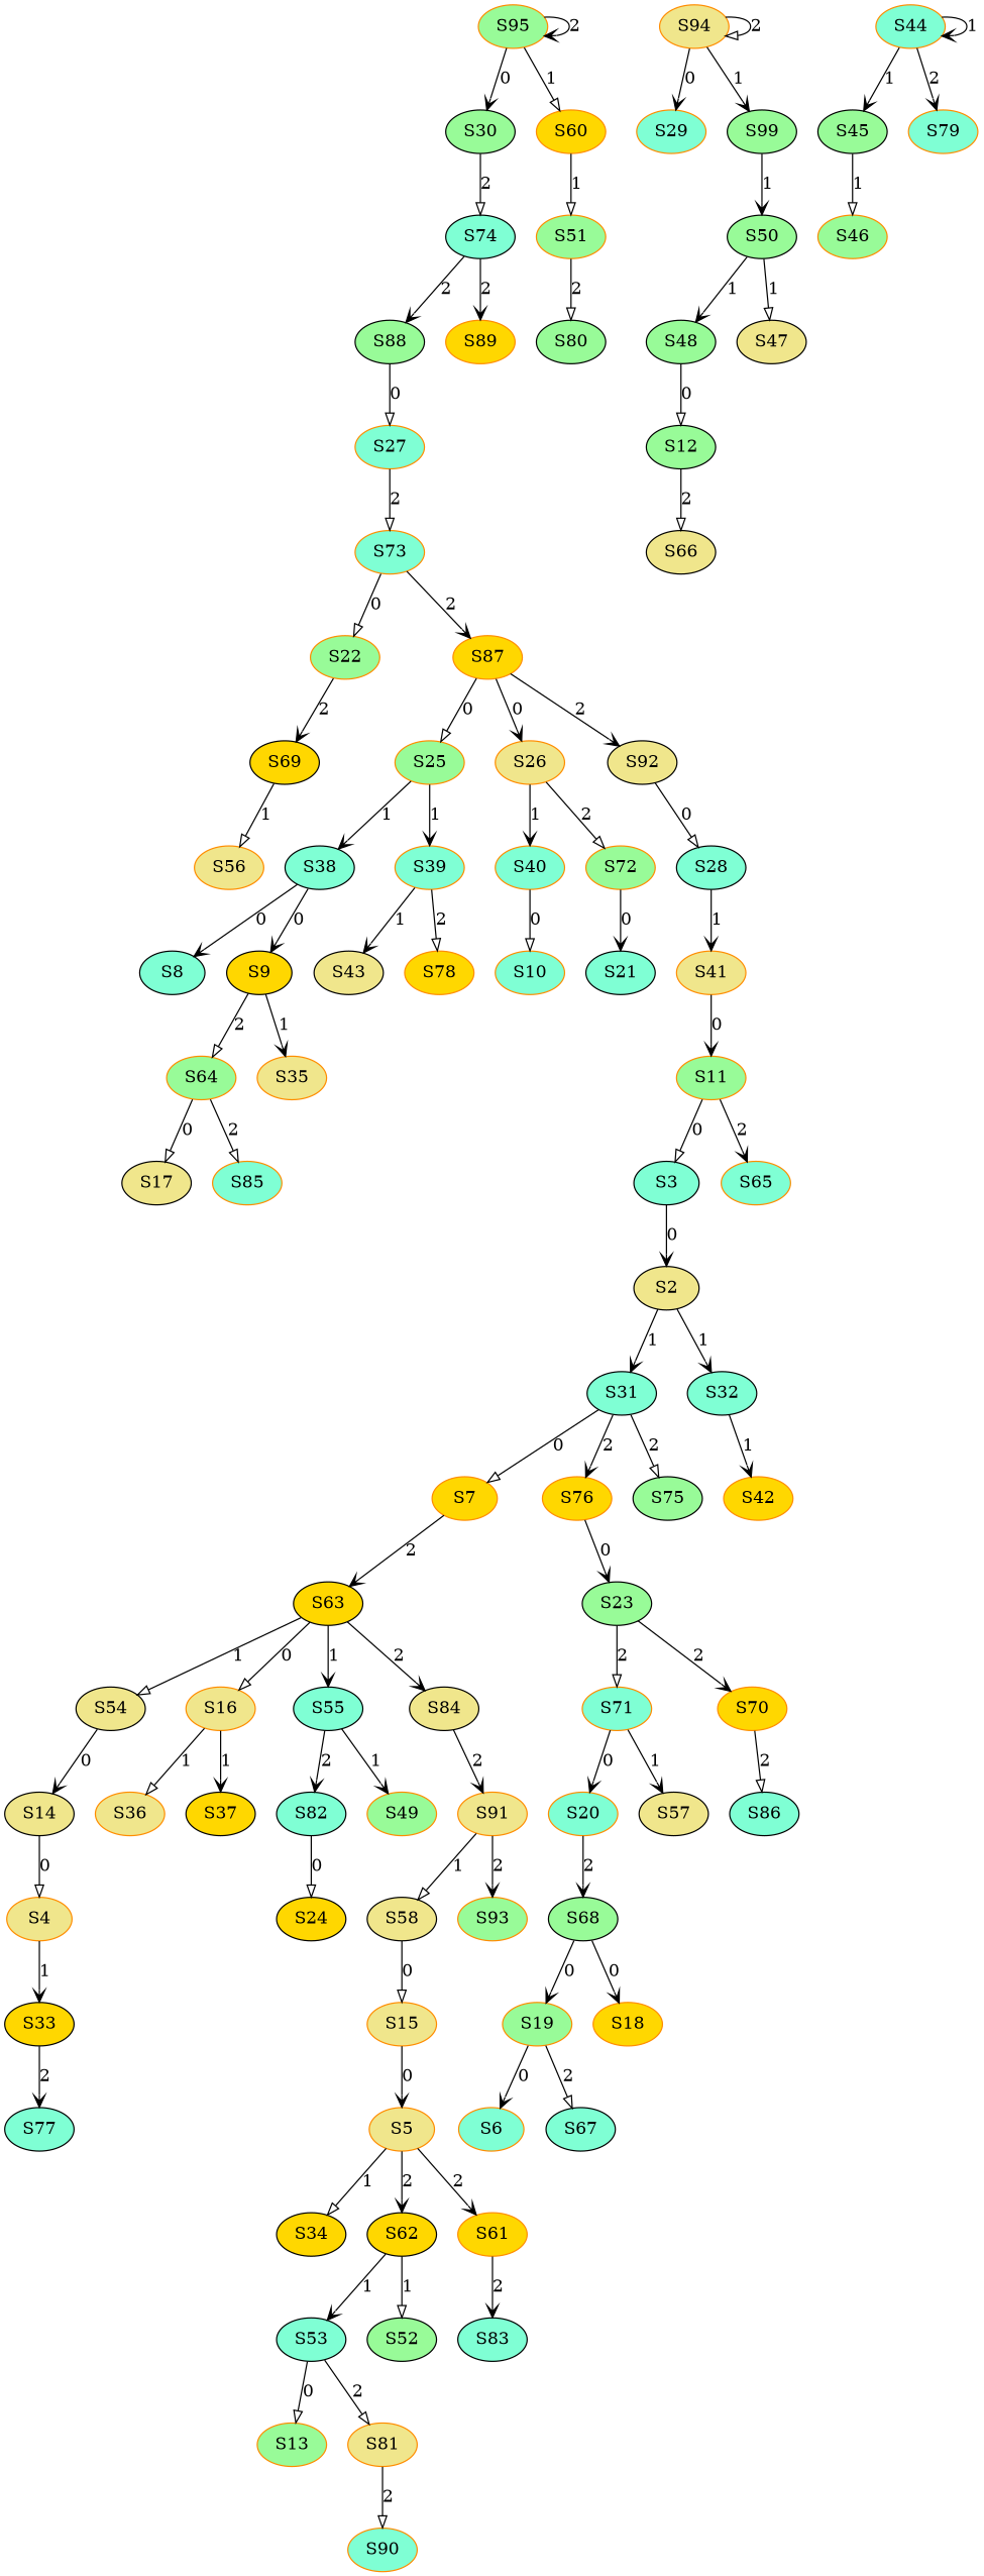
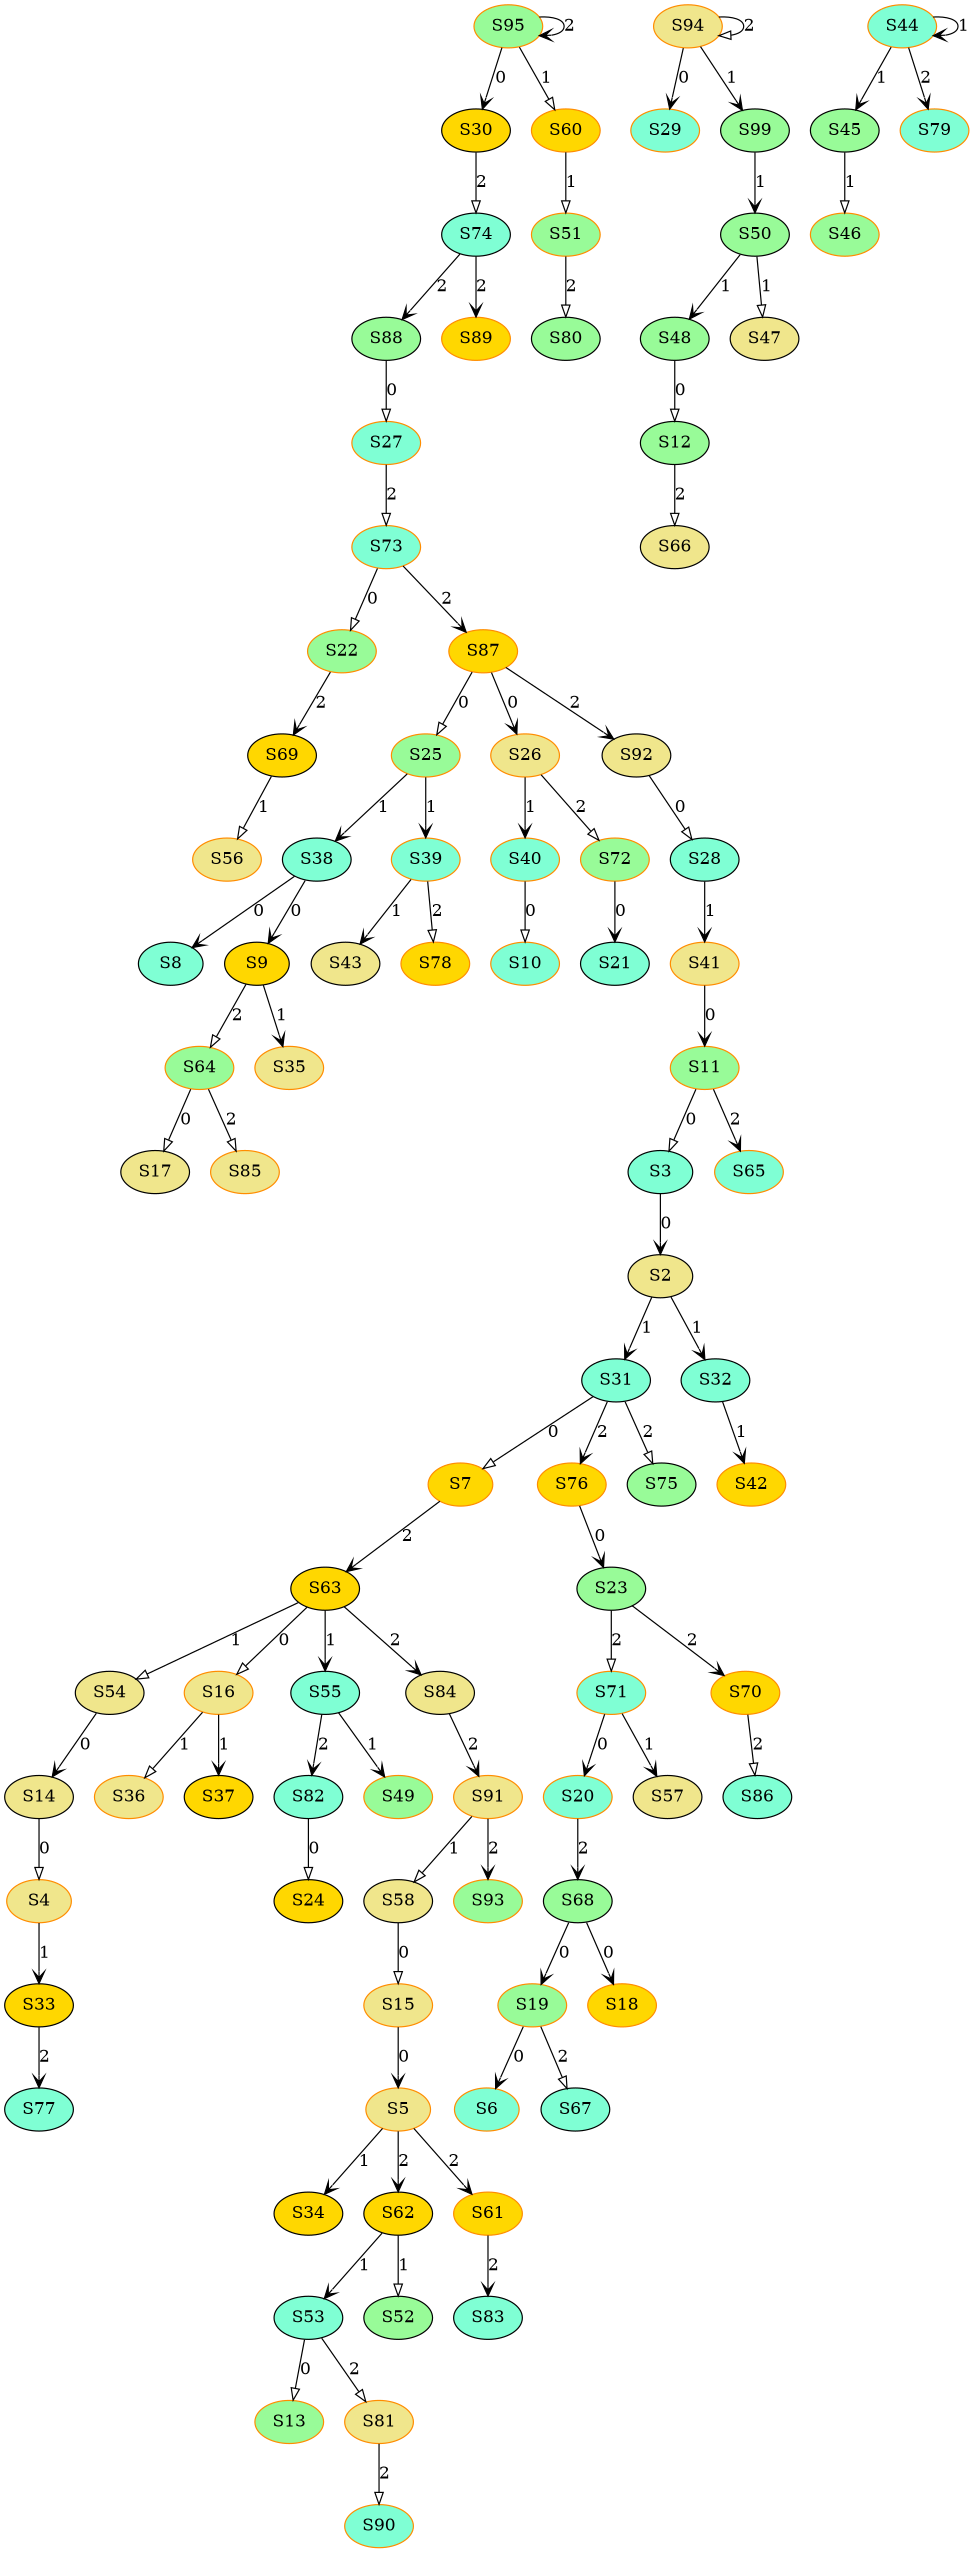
  strict digraph {
    node [color=darkorange fillcolor=aquamarine style=filled]
    edge [arrowhead=vee]
    S3 [color=black]
    S2 [color=black fillcolor=khaki]
    S31 [color=black]
    S32 [color=black]
    S7 [fillcolor=gold]
    S76 [fillcolor=gold]
    S75 [color=black fillcolor=palegreen]
    S42 [fillcolor=gold]
    S11 [fillcolor=palegreen]
    S65
    S14 [color=black fillcolor=khaki]
    S4 [fillcolor=khaki]
    S33 [color=black fillcolor=gold]
    S77 [color=black]
    S15 [fillcolor=khaki]
    S5 [fillcolor=khaki]
    S34 [color=black fillcolor=gold]
    S62 [color=black fillcolor=gold]
    S61 [fillcolor=gold]
    S53 [color=black]
    S52 [color=black fillcolor=palegreen]
    S83 [color=black]
    S19 [fillcolor=palegreen]
    S6
    S67 [color=black]
    S63 [color=black fillcolor=gold]
    S23 [color=black fillcolor=palegreen]
    S54 [color=black fillcolor=khaki]
    S16 [fillcolor=khaki]
    S55 [color=black]
    S84 [color=black fillcolor=khaki]
    S38 [color=black]
    S8 [color=black]
    S9 [color=black fillcolor=gold]
    S64 [fillcolor=palegreen]
    S35 [fillcolor=khaki]
    S17 [color=black fillcolor=khaki]
-   S85
+   S85 [fillcolor=khaki]
    S40
    S10
    S41 [fillcolor=khaki]
    S48 [color=black fillcolor=palegreen]
    S12 [color=black fillcolor=palegreen]
    S66 [color=black fillcolor=khaki]
    S13 [fillcolor=palegreen]
    S81 [fillcolor=khaki]
    S90
    S58 [color=black fillcolor=khaki]
    S36 [fillcolor=khaki]
    S37 [color=black fillcolor=gold]
    S82 [color=black]
    S49 [fillcolor=palegreen]
    S91 [fillcolor=khaki]
    S68 [color=black fillcolor=palegreen]
    S18 [fillcolor=gold]
    S71
    S20
    S57 [color=black fillcolor=khaki]
    S72 [fillcolor=palegreen]
    S21 [color=black]
    S22 [fillcolor=palegreen]
    S73
    S87 [fillcolor=gold]
    S69 [color=black fillcolor=gold]
    S25 [fillcolor=palegreen]
    S26 [fillcolor=khaki]
    S92 [color=black fillcolor=khaki]
    S56 [fillcolor=khaki]
    S70 [fillcolor=gold]
    S86 [color=black]
    S24 [color=black fillcolor=gold]
    S39
    S28 [color=black]
    S43 [color=black fillcolor=khaki]
    S78 [fillcolor=gold]
    S88 [color=black fillcolor=palegreen]
    S27
    S94 [fillcolor=khaki]
    S29
    n80 [color=black fillcolor=palegreen label=S99]
    S50 [color=black fillcolor=palegreen]
    S95 [fillcolor=palegreen]
-   S30 [color=black fillcolor=palegreen]
+   S30 [color=black fillcolor=gold]
    S60 [fillcolor=gold]
    S74 [color=black]
    S51 [fillcolor=palegreen]
    S89 [fillcolor=gold]
    S44
    S45 [color=black fillcolor=palegreen]
    S79
    S46 [fillcolor=palegreen]
    S47 [color=black fillcolor=khaki]
    S80 [color=black fillcolor=palegreen]
    S93 [fillcolor=palegreen]
    S3 -> S2 [label=0]
    S2 -> S31 [label=1]
    S2 -> S32 [label=1]
    S31 -> S7 [arrowhead=onormal label=0]
    S31 -> S76 [label=2]
    S31 -> S75 [arrowhead=onormal label=2]
    S32 -> S42 [label=1]
    S7 -> S63 [label=2]
    S76 -> S23 [label=0]
    S11 -> S3 [arrowhead=onormal label=0]
    S11 -> S65 [label=2]
    S14 -> S4 [arrowhead=onormal label=0]
    S4 -> S33 [label=1]
    S33 -> S77 [label=2]
    S15 -> S5 [label=0]
-   S5 -> S34 [arrowhead=onormal label=1]
+   S5 -> S34 [label=1]
    S5 -> S62 [label=2]
    S5 -> S61 [label=2]
    S62 -> S53 [label=1]
    S62 -> S52 [arrowhead=onormal label=1]
    S61 -> S83 [label=2]
    S53 -> S13 [arrowhead=onormal label=0]
    S53 -> S81 [arrowhead=onormal label=2]
    S19 -> S6 [label=0]
    S19 -> S67 [arrowhead=onormal label=2]
    S63 -> S54 [arrowhead=onormal label=1]
    S63 -> S16 [arrowhead=onormal label=0]
    S63 -> S55 [label=1]
    S63 -> S84 [label=2]
    S23 -> S71 [arrowhead=onormal label=2]
    S23 -> S70 [label=2]
    S54 -> S14 [label=0]
    S16 -> S36 [arrowhead=onormal label=1]
    S16 -> S37 [label=1]
    S55 -> S82 [label=2]
    S55 -> S49 [label=1]
    S84 -> S91 [label=2]
    S38 -> S8 [label=0]
    S38 -> S9 [label=0]
    S9 -> S64 [arrowhead=onormal label=2]
    S9 -> S35 [label=1]
    S64 -> S17 [arrowhead=onormal label=0]
    S64 -> S85 [arrowhead=onormal label=2]
    S40 -> S10 [arrowhead=onormal label=0]
    S41 -> S11 [label=0]
    S48 -> S12 [arrowhead=onormal label=0]
    S12 -> S66 [arrowhead=onormal label=2]
    S81 -> S90 [arrowhead=onormal label=2]
    S58 -> S15 [arrowhead=onormal label=0]
    S82 -> S24 [arrowhead=onormal label=0]
    S91 -> S58 [arrowhead=onormal label=1]
    S91 -> S93 [label=2]
    S68 -> S19 [label=0]
    S68 -> S18 [label=0]
    S71 -> S20 [label=0]
    S71 -> S57 [label=1]
    S20 -> S68 [label=2]
    S72 -> S21 [label=0]
    S22 -> S69 [label=2]
    S73 -> S22 [arrowhead=onormal label=0]
    S73 -> S87 [label=2]
    S87 -> S25 [arrowhead=onormal label=0]
    S87 -> S26 [label=0]
    S87 -> S92 [label=2]
    S69 -> S56 [arrowhead=onormal label=1]
    S25 -> S38 [label=1]
    S25 -> S39 [label=1]
    S26 -> S40 [label=1]
    S26 -> S72 [arrowhead=onormal label=2]
    S92 -> S28 [arrowhead=onormal label=0]
    S70 -> S86 [arrowhead=onormal label=2]
    S39 -> S43 [label=1]
    S39 -> S78 [arrowhead=onormal label=2]
    S28 -> S41 [label=1]
    S88 -> S27 [arrowhead=onormal label=0]
    S27 -> S73 [arrowhead=onormal label=2]
    S94 -> S94 [arrowhead=onormal label=2]
    S94 -> S29 [label=0]
    S94 -> n80 [label=1]
    n80 -> S50 [label=1]
    S50 -> S48 [label=1]
    S50 -> S47 [arrowhead=onormal label=1]
    S95 -> S95 [label=2]
    S95 -> S30 [label=0]
    S95 -> S60 [arrowhead=onormal label=1]
    S30 -> S74 [arrowhead=onormal label=2]
    S60 -> S51 [arrowhead=onormal label=1]
    S74 -> S88 [label=2]
    S74 -> S89 [label=2]
    S51 -> S80 [arrowhead=onormal label=2]
    S44 -> S44 [label=1]
    S44 -> S45 [label=1]
    S44 -> S79 [label=2]
    S45 -> S46 [arrowhead=onormal label=1]
  }
